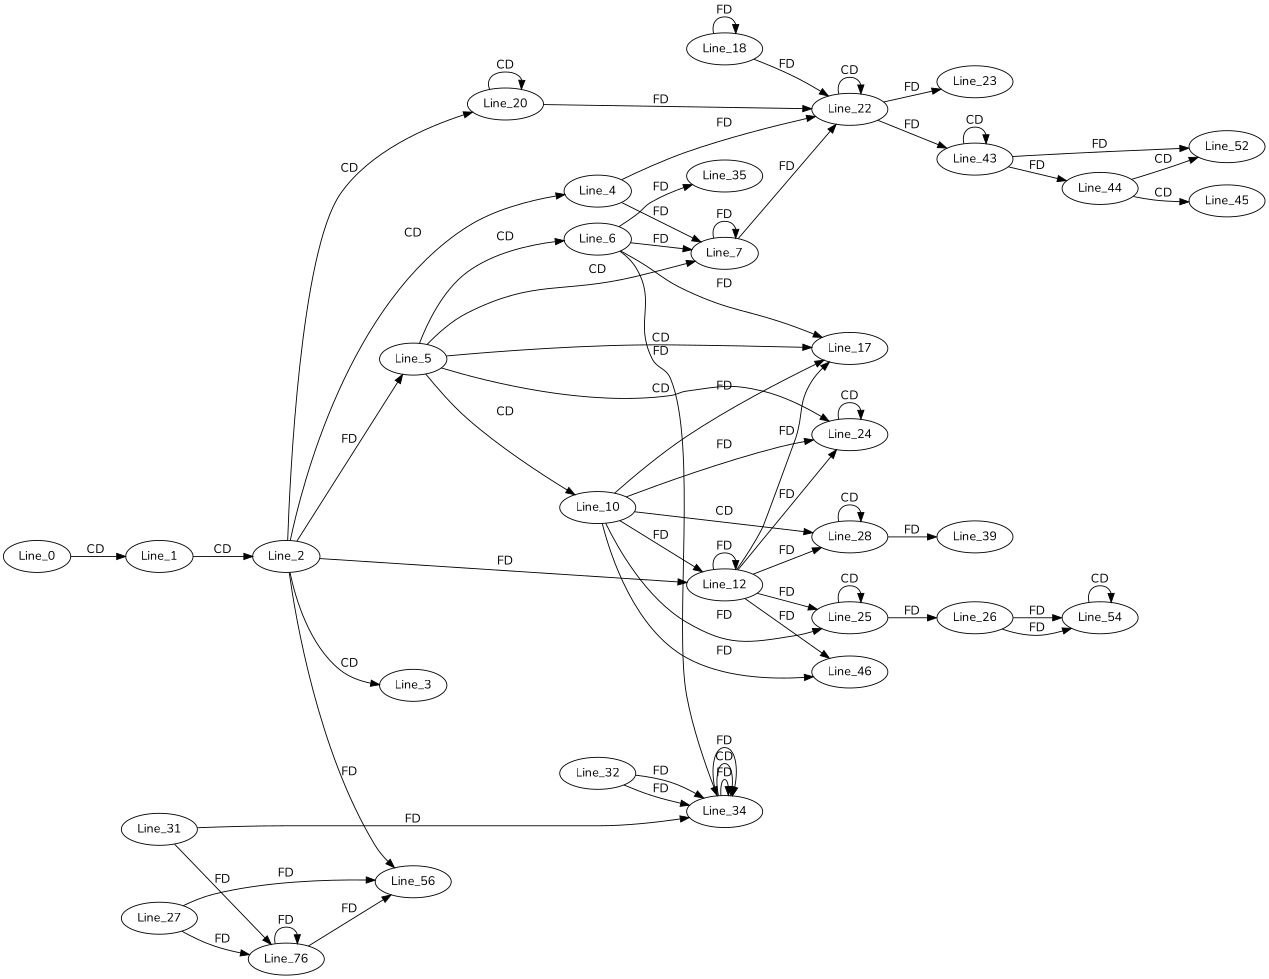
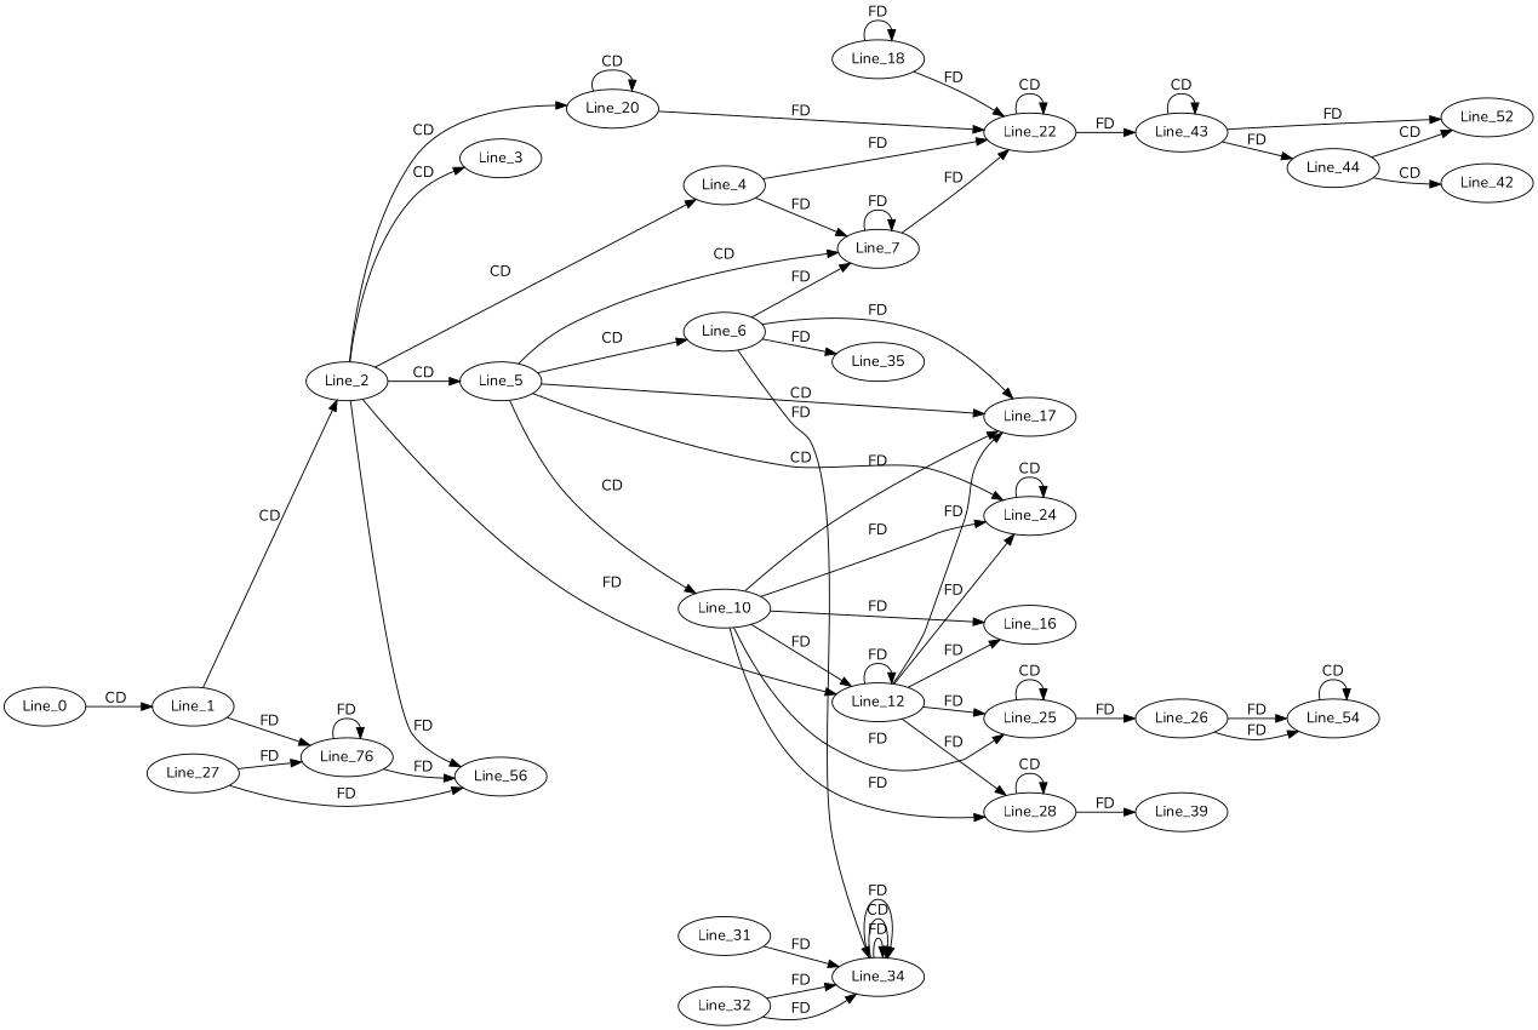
  digraph {
    fontname=Nunito
    rankdir=LR
    node [fontname=Nunito]
    edge [fontname=Nunito]
    Line_0
    Line_1
    Line_2
    Line_3
    Line_4
    Line_5
    Line_12
    Line_20
    Line_56
    Line_7
    Line_22
    Line_6
    Line_10
    Line_17
    Line_24
-   Line_16 [label=Line_46]
+   Line_16
    Line_25
    Line_28
-   Line_23
    Line_43
    Line_34
    Line_35
    Line_26
    Line_39
    Line_18
    Line_44
    Line_52
    Line_54
    Line_32
    Line_31
    n31 [label=Line_76]
    Line_27
-   Line_45
+   Line_45 [label=Line_42]
    Line_0 -> Line_1 [label=CD]
    Line_1 -> Line_2 [label=CD]
    Line_2 -> Line_3 [label=CD]
    Line_2 -> Line_4 [label=CD]
-   Line_2 -> Line_5 [label=FD]
+   Line_2 -> Line_5 [label=CD]
    Line_2 -> Line_12 [label=FD]
    Line_2 -> Line_20 [label=CD]
    Line_2 -> Line_56 [label=FD]
    Line_4 -> Line_7 [label=FD]
    Line_4 -> Line_22 [label=FD]
    Line_5 -> Line_7 [label=CD]
    Line_5 -> Line_6 [label=CD]
    Line_5 -> Line_10 [label=CD]
    Line_5 -> Line_17 [label=CD]
    Line_5 -> Line_24 [label=CD]
    Line_12 -> Line_12 [label=FD]
    Line_12 -> Line_17 [label=FD]
    Line_12 -> Line_24 [label=FD]
    Line_12 -> Line_16 [label=FD]
    Line_12 -> Line_25 [label=FD]
    Line_12 -> Line_28 [label=FD]
    Line_20 -> Line_20 [label=CD]
    Line_20 -> Line_22 [label=FD]
    Line_7 -> Line_7 [label=FD]
    Line_7 -> Line_22 [label=FD]
    Line_22 -> Line_22 [label=CD]
-   Line_22 -> Line_23 [label=FD]
    Line_22 -> Line_43 [label=FD]
    Line_6 -> Line_7 [label=FD]
    Line_6 -> Line_17 [label=FD]
    Line_6 -> Line_34 [label=FD]
    Line_6 -> Line_35 [label=FD]
    Line_10 -> Line_12 [label=FD]
    Line_10 -> Line_17 [label=FD]
    Line_10 -> Line_24 [label=FD]
    Line_10 -> Line_16 [label=FD]
    Line_10 -> Line_25 [label=FD]
-   Line_10 -> Line_28 [label=CD]
+   Line_10 -> Line_28 [label=FD]
    Line_24 -> Line_24 [label=CD]
    Line_25 -> Line_25 [label=CD]
    Line_25 -> Line_26 [label=FD]
    Line_28 -> Line_28 [label=CD]
    Line_28 -> Line_39 [label=FD]
    Line_43 -> Line_43 [label=CD]
    Line_43 -> Line_44 [label=FD]
    Line_43 -> Line_52 [label=FD]
    Line_34 -> Line_34 [label=FD]
    Line_34 -> Line_34 [label=CD]
    Line_34 -> Line_34 [label=FD]
    Line_26 -> Line_54 [label=FD]
    Line_26 -> Line_54 [label=FD]
    Line_18 -> Line_22 [label=FD]
    Line_18 -> Line_18 [label=FD]
    Line_44 -> Line_52 [label=CD]
    Line_44 -> Line_45 [label=CD]
    Line_54 -> Line_54 [label=CD]
    Line_32 -> Line_34 [label=FD]
    Line_32 -> Line_34 [label=FD]
    Line_31 -> Line_34 [label=FD]
-   Line_31 -> n31 [label=FD]
+   Line_1 -> n31 [label=FD]
    n31 -> Line_56 [label=FD]
    n31 -> n31 [label=FD]
    Line_27 -> Line_56 [label=FD]
    Line_27 -> n31 [label=FD]
  }
